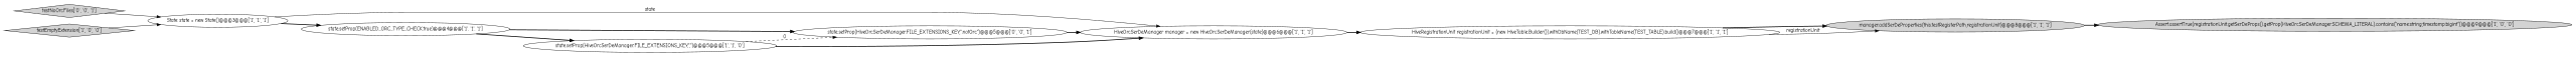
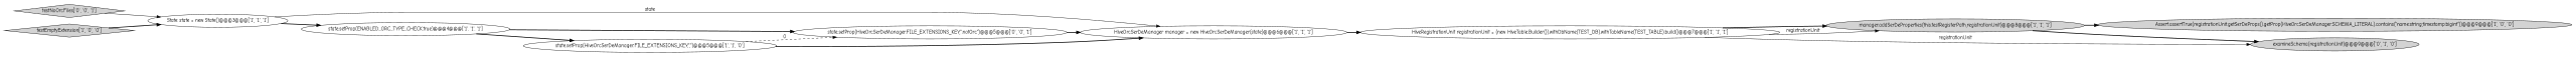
  digraph {
    fontname="Comic Neue"
    rankdir=LR
    node [fillcolor=white fontname="Comic Neue" shape=ellipse style=filled]
    edge [fontname="Comic Neue" style=bold]
    n1 [label="state.setProp(HiveOrcSerDeManager.FILE_EXTENSIONS_KEY,\".notOrc\")@@@5@@@['0', '0', '1']"]
    n2 [label="HiveOrcSerDeManager manager = new HiveOrcSerDeManager(state)@@@6@@@['1', '1', '1']"]
    n3 [label="HiveRegistrationUnit registrationUnit = (new HiveTable.Builder()).withDbName(TEST_DB).withTableName(TEST_TABLE).build()@@@7@@@['1', '1', '1']"]
    n4 [fillcolor=lightgray label="manager.addSerDeProperties(this.testRegisterPath,registrationUnit)@@@8@@@['1', '1', '1']"]
    n5 [fillcolor=lightgray label="Assert.assertTrue(registrationUnit.getSerDeProps().getProp(HiveOrcSerDeManager.SCHEMA_LITERAL).contains(\"name:string,timestamp:bigint\"))@@@9@@@['1', '0', '0']"]
+   n6 [fillcolor=lightgray label="examineSchema(registrationUnit)@@@9@@@['0', '1', '0']"]
    n7 [fillcolor=lightgray label="testNoOrcFiles['0', '0', '1']" shape=diamond]
    n8 [label="State state = new State()@@@3@@@['1', '1', '1']"]
    n9 [label="state.setProp(ENABLED_ORC_TYPE_CHECK,true)@@@4@@@['1', '1', '1']"]
    n10 [label="state.setProp(HiveOrcSerDeManager.FILE_EXTENSIONS_KEY,\",\")@@@5@@@['1', '1', '0']"]
    n11 [fillcolor=lightgray label="testEmptyExtension['1', '0', '0']" shape=diamond]
    n1 -> n2
    n2 -> n3
    n3 -> n4
    n3 -> n4 [label=registrationUnit style=solid]
+   n3 -> n6 [label=registrationUnit style=solid]
    n4 -> n5
+   n4 -> n6
    n7 -> n8 [style=solid]
    n8 -> n2 [label=state style=solid]
    n8 -> n9
    n9 -> n1
    n9 -> n10
    n10 -> n1 [label=0 style=dashed]
    n10 -> n2
-   n11 -> n8 [style=solid]
+   n11 -> n8
  }
